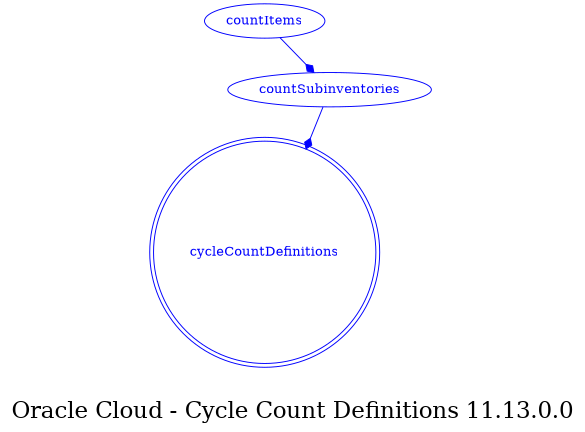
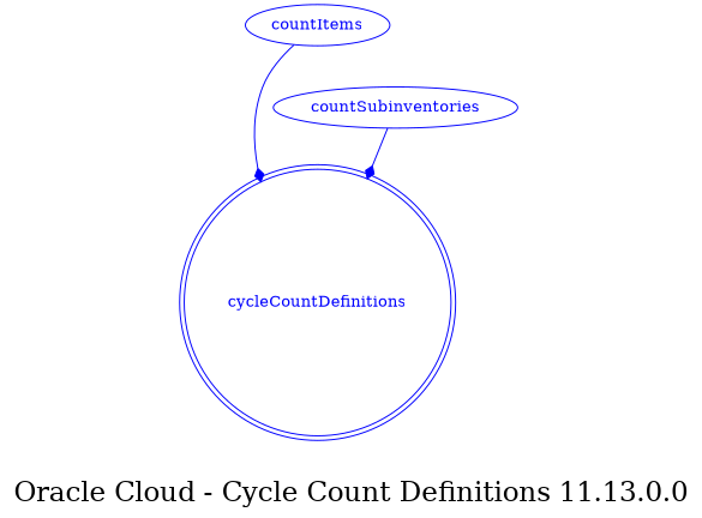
  digraph {
    fontsize=24
    label="Oracle Cloud - Cycle Count Definitions 11.13.0.0"
    splines=true
    node [color=blue fontcolor=blue shape=ellipse]
    edge [arrowhead=diamond arrowtail=none color=blue fontcolor=blue]
    cycleCountDefinitions [shape=doublecircle]
    countSubinventories
    countItems
    countSubinventories -> cycleCountDefinitions
-   countItems -> countSubinventories
+   countItems -> cycleCountDefinitions
  }
